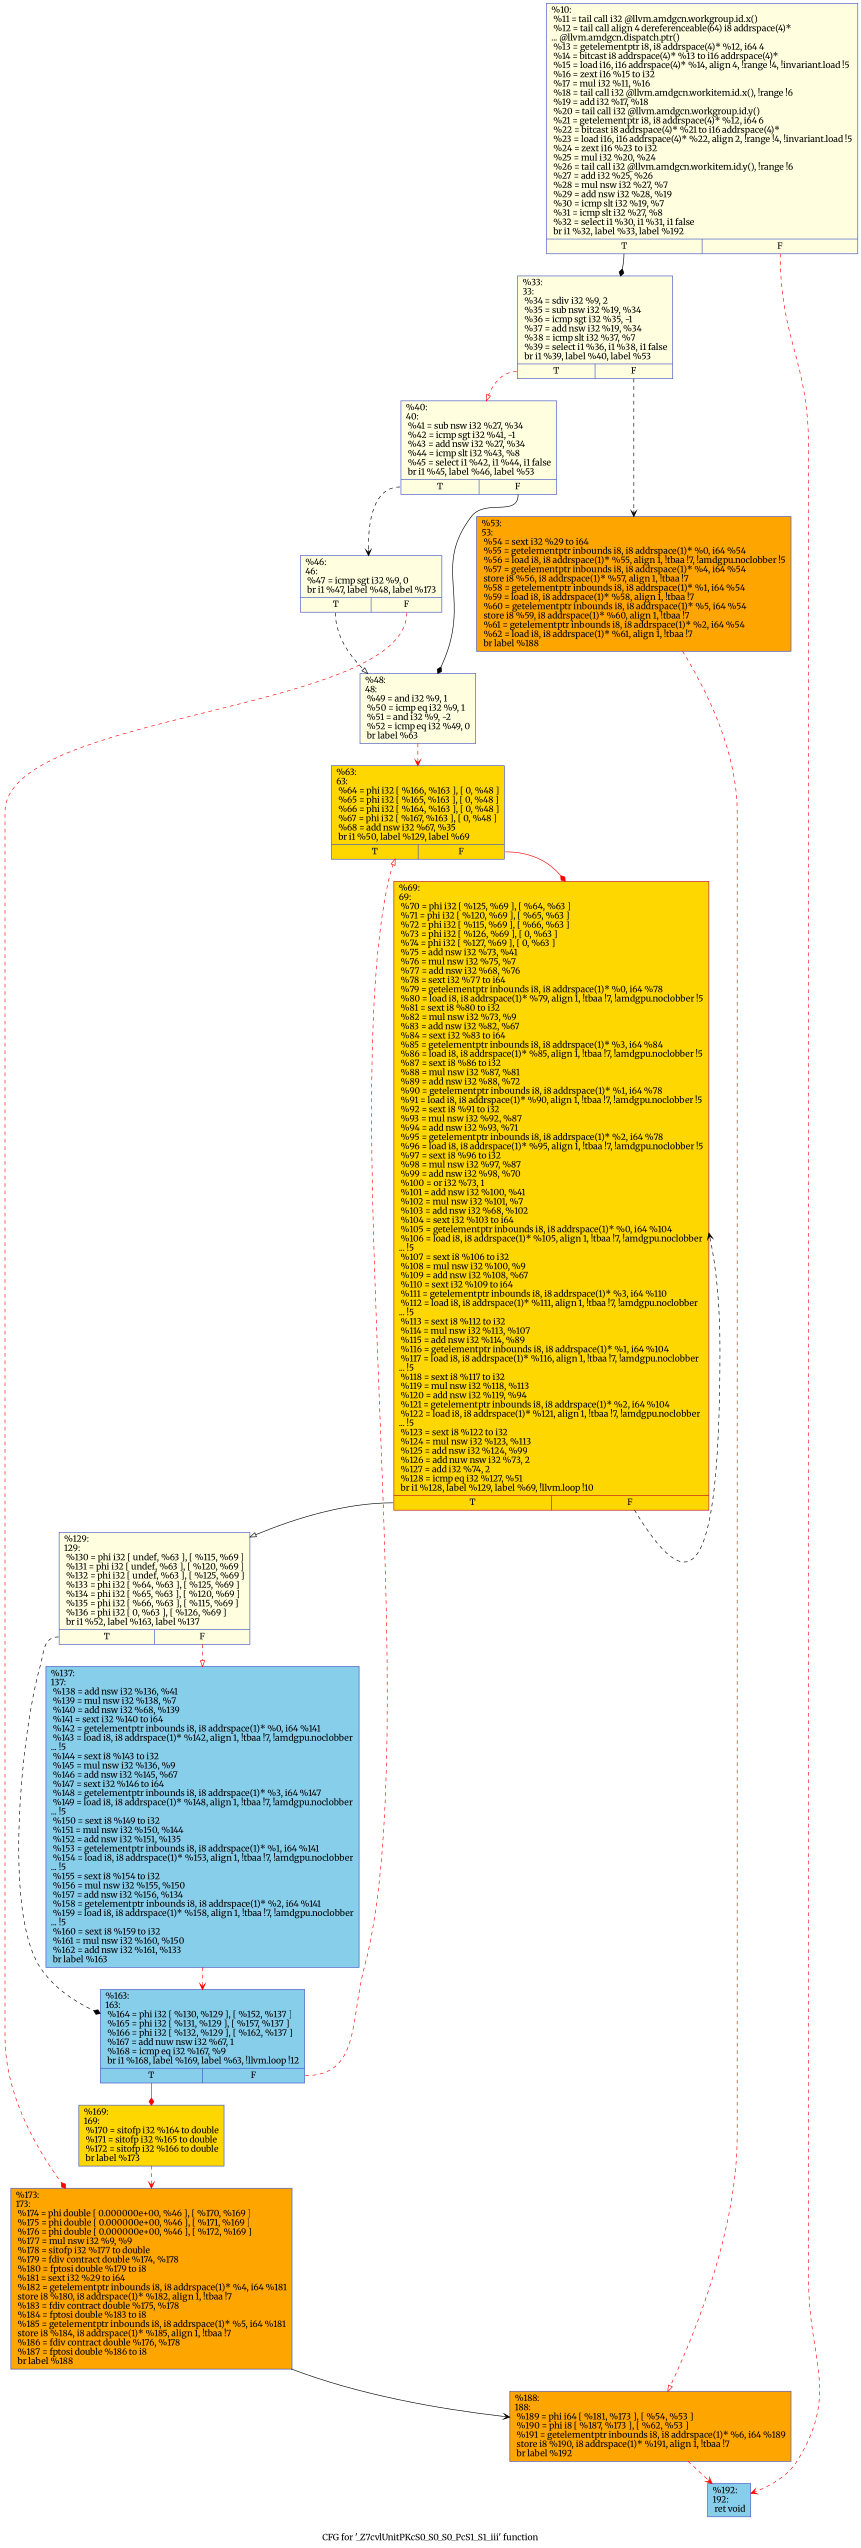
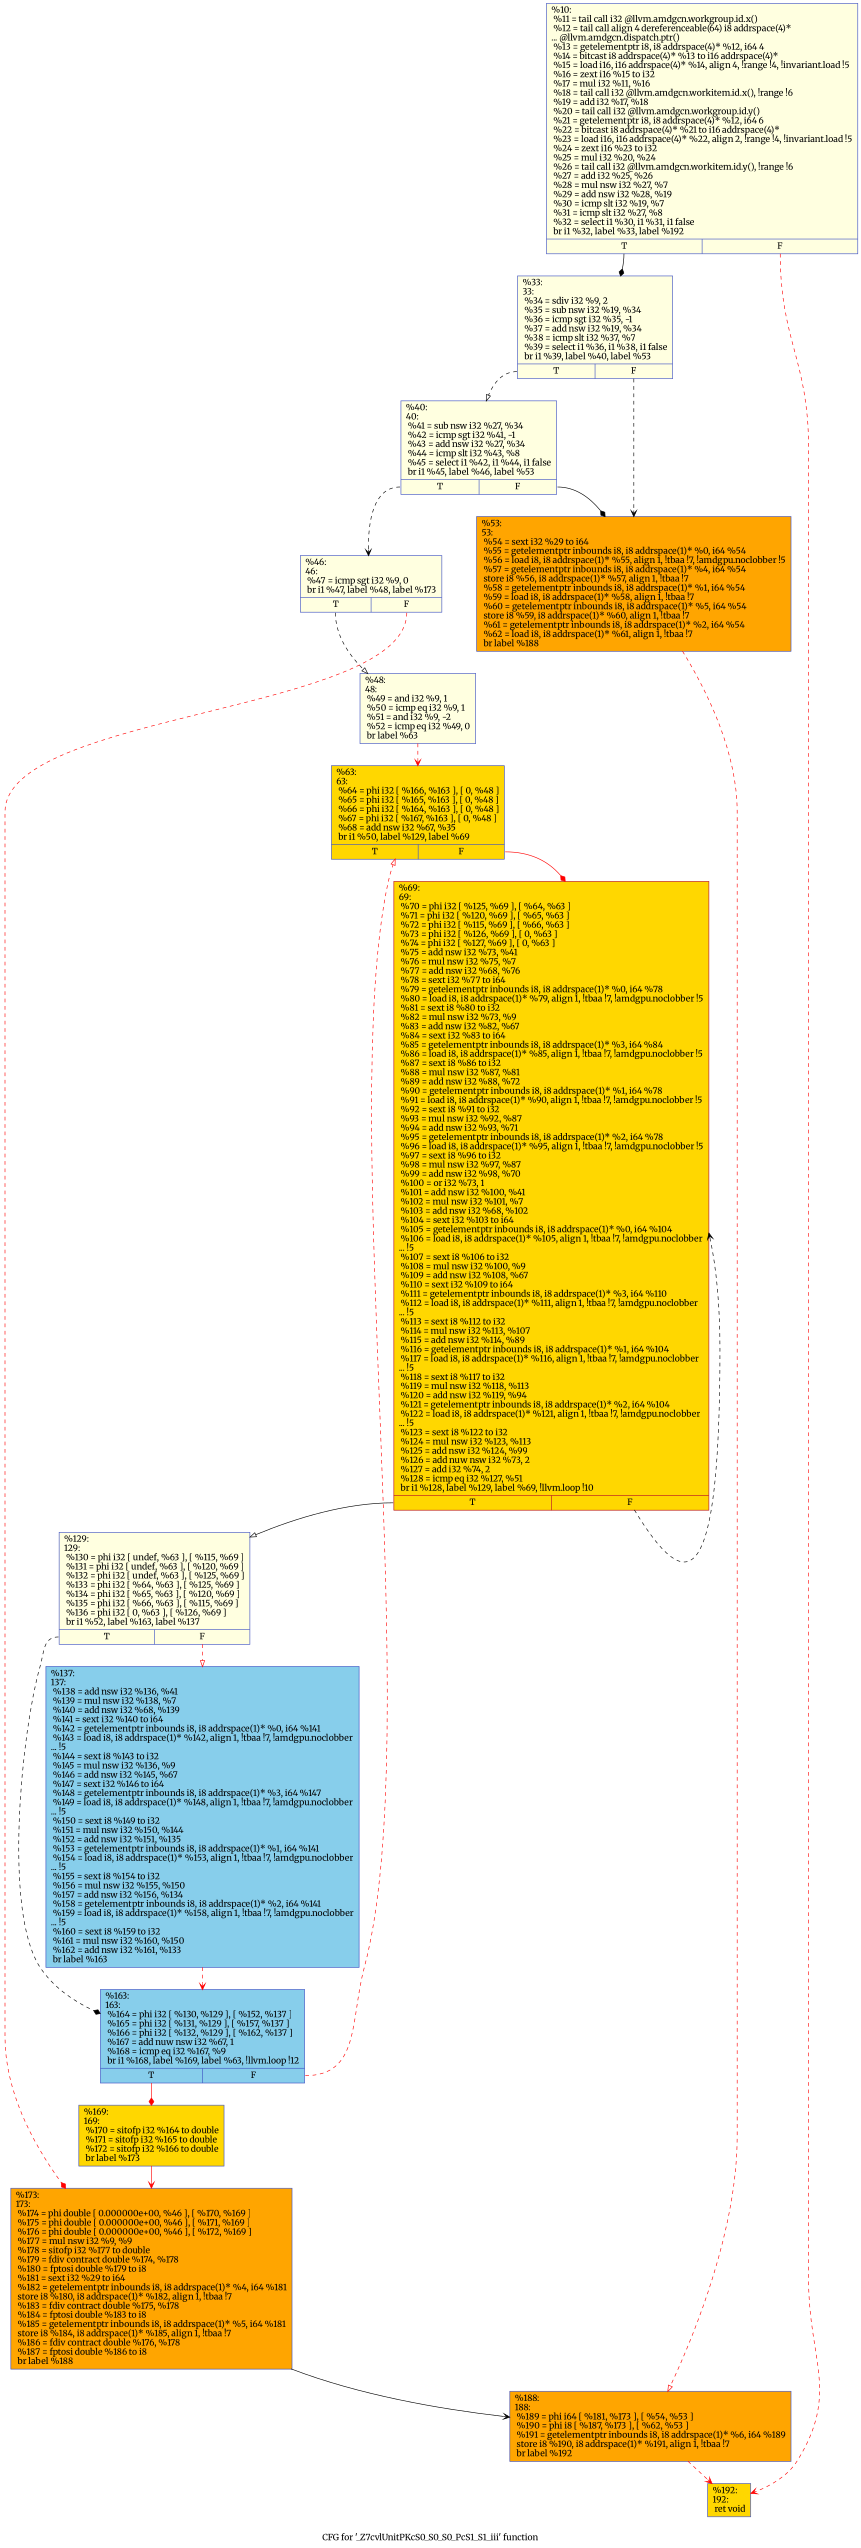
  digraph {
    fontname=Merriweather
    label="CFG for '_Z7cvlUnitPKcS0_S0_S0_PcS1_S1_iii' function"
    node [color="#3d50c3ff" fillcolor=lightyellow fontname=Merriweather shape=record style=filled]
    edge [arrowhead=vee color=red fontname=Merriweather style=dashed tailport=s0]
    n1 [label="{%10:\l  %11 = tail call i32 @llvm.amdgcn.workgroup.id.x()\l  %12 = tail call align 4 dereferenceable(64) i8 addrspace(4)*\l... @llvm.amdgcn.dispatch.ptr()\l  %13 = getelementptr i8, i8 addrspace(4)* %12, i64 4\l  %14 = bitcast i8 addrspace(4)* %13 to i16 addrspace(4)*\l  %15 = load i16, i16 addrspace(4)* %14, align 4, !range !4, !invariant.load !5\l  %16 = zext i16 %15 to i32\l  %17 = mul i32 %11, %16\l  %18 = tail call i32 @llvm.amdgcn.workitem.id.x(), !range !6\l  %19 = add i32 %17, %18\l  %20 = tail call i32 @llvm.amdgcn.workgroup.id.y()\l  %21 = getelementptr i8, i8 addrspace(4)* %12, i64 6\l  %22 = bitcast i8 addrspace(4)* %21 to i16 addrspace(4)*\l  %23 = load i16, i16 addrspace(4)* %22, align 2, !range !4, !invariant.load !5\l  %24 = zext i16 %23 to i32\l  %25 = mul i32 %20, %24\l  %26 = tail call i32 @llvm.amdgcn.workitem.id.y(), !range !6\l  %27 = add i32 %25, %26\l  %28 = mul nsw i32 %27, %7\l  %29 = add nsw i32 %28, %19\l  %30 = icmp slt i32 %19, %7\l  %31 = icmp slt i32 %27, %8\l  %32 = select i1 %30, i1 %31, i1 false\l  br i1 %32, label %33, label %192\l|{<s0>T|<s1>F}}"]
    n2 [label="{%33:\l33:                                               \l  %34 = sdiv i32 %9, 2\l  %35 = sub nsw i32 %19, %34\l  %36 = icmp sgt i32 %35, -1\l  %37 = add nsw i32 %19, %34\l  %38 = icmp slt i32 %37, %7\l  %39 = select i1 %36, i1 %38, i1 false\l  br i1 %39, label %40, label %53\l|{<s0>T|<s1>F}}"]
-   n3 [fillcolor=skyblue label="{%192:\l192:                                              \l  ret void\l}"]
+   n3 [fillcolor=gold label="{%192:\l192:                                              \l  ret void\l}"]
    n4 [label="{%40:\l40:                                               \l  %41 = sub nsw i32 %27, %34\l  %42 = icmp sgt i32 %41, -1\l  %43 = add nsw i32 %27, %34\l  %44 = icmp slt i32 %43, %8\l  %45 = select i1 %42, i1 %44, i1 false\l  br i1 %45, label %46, label %53\l|{<s0>T|<s1>F}}"]
    n5 [fillcolor=orange label="{%53:\l53:                                               \l  %54 = sext i32 %29 to i64\l  %55 = getelementptr inbounds i8, i8 addrspace(1)* %0, i64 %54\l  %56 = load i8, i8 addrspace(1)* %55, align 1, !tbaa !7, !amdgpu.noclobber !5\l  %57 = getelementptr inbounds i8, i8 addrspace(1)* %4, i64 %54\l  store i8 %56, i8 addrspace(1)* %57, align 1, !tbaa !7\l  %58 = getelementptr inbounds i8, i8 addrspace(1)* %1, i64 %54\l  %59 = load i8, i8 addrspace(1)* %58, align 1, !tbaa !7\l  %60 = getelementptr inbounds i8, i8 addrspace(1)* %5, i64 %54\l  store i8 %59, i8 addrspace(1)* %60, align 1, !tbaa !7\l  %61 = getelementptr inbounds i8, i8 addrspace(1)* %2, i64 %54\l  %62 = load i8, i8 addrspace(1)* %61, align 1, !tbaa !7\l  br label %188\l}"]
    n6 [label="{%46:\l46:                                               \l  %47 = icmp sgt i32 %9, 0\l  br i1 %47, label %48, label %173\l|{<s0>T|<s1>F}}"]
    n7 [fillcolor=orange label="{%188:\l188:                                              \l  %189 = phi i64 [ %181, %173 ], [ %54, %53 ]\l  %190 = phi i8 [ %187, %173 ], [ %62, %53 ]\l  %191 = getelementptr inbounds i8, i8 addrspace(1)* %6, i64 %189\l  store i8 %190, i8 addrspace(1)* %191, align 1, !tbaa !7\l  br label %192\l}"]
    n8 [label="{%48:\l48:                                               \l  %49 = and i32 %9, 1\l  %50 = icmp eq i32 %9, 1\l  %51 = and i32 %9, -2\l  %52 = icmp eq i32 %49, 0\l  br label %63\l}"]
    n9 [fillcolor=orange label="{%173:\l173:                                              \l  %174 = phi double [ 0.000000e+00, %46 ], [ %170, %169 ]\l  %175 = phi double [ 0.000000e+00, %46 ], [ %171, %169 ]\l  %176 = phi double [ 0.000000e+00, %46 ], [ %172, %169 ]\l  %177 = mul nsw i32 %9, %9\l  %178 = sitofp i32 %177 to double\l  %179 = fdiv contract double %174, %178\l  %180 = fptosi double %179 to i8\l  %181 = sext i32 %29 to i64\l  %182 = getelementptr inbounds i8, i8 addrspace(1)* %4, i64 %181\l  store i8 %180, i8 addrspace(1)* %182, align 1, !tbaa !7\l  %183 = fdiv contract double %175, %178\l  %184 = fptosi double %183 to i8\l  %185 = getelementptr inbounds i8, i8 addrspace(1)* %5, i64 %181\l  store i8 %184, i8 addrspace(1)* %185, align 1, !tbaa !7\l  %186 = fdiv contract double %176, %178\l  %187 = fptosi double %186 to i8\l  br label %188\l}"]
    n10 [fillcolor=gold label="{%63:\l63:                                               \l  %64 = phi i32 [ %166, %163 ], [ 0, %48 ]\l  %65 = phi i32 [ %165, %163 ], [ 0, %48 ]\l  %66 = phi i32 [ %164, %163 ], [ 0, %48 ]\l  %67 = phi i32 [ %167, %163 ], [ 0, %48 ]\l  %68 = add nsw i32 %67, %35\l  br i1 %50, label %129, label %69\l|{<s0>T|<s1>F}}"]
    n11 [color="#b70d28ff" fillcolor=gold label="{%69:\l69:                                               \l  %70 = phi i32 [ %125, %69 ], [ %64, %63 ]\l  %71 = phi i32 [ %120, %69 ], [ %65, %63 ]\l  %72 = phi i32 [ %115, %69 ], [ %66, %63 ]\l  %73 = phi i32 [ %126, %69 ], [ 0, %63 ]\l  %74 = phi i32 [ %127, %69 ], [ 0, %63 ]\l  %75 = add nsw i32 %73, %41\l  %76 = mul nsw i32 %75, %7\l  %77 = add nsw i32 %68, %76\l  %78 = sext i32 %77 to i64\l  %79 = getelementptr inbounds i8, i8 addrspace(1)* %0, i64 %78\l  %80 = load i8, i8 addrspace(1)* %79, align 1, !tbaa !7, !amdgpu.noclobber !5\l  %81 = sext i8 %80 to i32\l  %82 = mul nsw i32 %73, %9\l  %83 = add nsw i32 %82, %67\l  %84 = sext i32 %83 to i64\l  %85 = getelementptr inbounds i8, i8 addrspace(1)* %3, i64 %84\l  %86 = load i8, i8 addrspace(1)* %85, align 1, !tbaa !7, !amdgpu.noclobber !5\l  %87 = sext i8 %86 to i32\l  %88 = mul nsw i32 %87, %81\l  %89 = add nsw i32 %88, %72\l  %90 = getelementptr inbounds i8, i8 addrspace(1)* %1, i64 %78\l  %91 = load i8, i8 addrspace(1)* %90, align 1, !tbaa !7, !amdgpu.noclobber !5\l  %92 = sext i8 %91 to i32\l  %93 = mul nsw i32 %92, %87\l  %94 = add nsw i32 %93, %71\l  %95 = getelementptr inbounds i8, i8 addrspace(1)* %2, i64 %78\l  %96 = load i8, i8 addrspace(1)* %95, align 1, !tbaa !7, !amdgpu.noclobber !5\l  %97 = sext i8 %96 to i32\l  %98 = mul nsw i32 %97, %87\l  %99 = add nsw i32 %98, %70\l  %100 = or i32 %73, 1\l  %101 = add nsw i32 %100, %41\l  %102 = mul nsw i32 %101, %7\l  %103 = add nsw i32 %68, %102\l  %104 = sext i32 %103 to i64\l  %105 = getelementptr inbounds i8, i8 addrspace(1)* %0, i64 %104\l  %106 = load i8, i8 addrspace(1)* %105, align 1, !tbaa !7, !amdgpu.noclobber\l... !5\l  %107 = sext i8 %106 to i32\l  %108 = mul nsw i32 %100, %9\l  %109 = add nsw i32 %108, %67\l  %110 = sext i32 %109 to i64\l  %111 = getelementptr inbounds i8, i8 addrspace(1)* %3, i64 %110\l  %112 = load i8, i8 addrspace(1)* %111, align 1, !tbaa !7, !amdgpu.noclobber\l... !5\l  %113 = sext i8 %112 to i32\l  %114 = mul nsw i32 %113, %107\l  %115 = add nsw i32 %114, %89\l  %116 = getelementptr inbounds i8, i8 addrspace(1)* %1, i64 %104\l  %117 = load i8, i8 addrspace(1)* %116, align 1, !tbaa !7, !amdgpu.noclobber\l... !5\l  %118 = sext i8 %117 to i32\l  %119 = mul nsw i32 %118, %113\l  %120 = add nsw i32 %119, %94\l  %121 = getelementptr inbounds i8, i8 addrspace(1)* %2, i64 %104\l  %122 = load i8, i8 addrspace(1)* %121, align 1, !tbaa !7, !amdgpu.noclobber\l... !5\l  %123 = sext i8 %122 to i32\l  %124 = mul nsw i32 %123, %113\l  %125 = add nsw i32 %124, %99\l  %126 = add nuw nsw i32 %73, 2\l  %127 = add i32 %74, 2\l  %128 = icmp eq i32 %127, %51\l  br i1 %128, label %129, label %69, !llvm.loop !10\l|{<s0>T|<s1>F}}"]
    n12 [label="{%129:\l129:                                              \l  %130 = phi i32 [ undef, %63 ], [ %115, %69 ]\l  %131 = phi i32 [ undef, %63 ], [ %120, %69 ]\l  %132 = phi i32 [ undef, %63 ], [ %125, %69 ]\l  %133 = phi i32 [ %64, %63 ], [ %125, %69 ]\l  %134 = phi i32 [ %65, %63 ], [ %120, %69 ]\l  %135 = phi i32 [ %66, %63 ], [ %115, %69 ]\l  %136 = phi i32 [ 0, %63 ], [ %126, %69 ]\l  br i1 %52, label %163, label %137\l|{<s0>T|<s1>F}}"]
    n13 [fillcolor=skyblue label="{%163:\l163:                                              \l  %164 = phi i32 [ %130, %129 ], [ %152, %137 ]\l  %165 = phi i32 [ %131, %129 ], [ %157, %137 ]\l  %166 = phi i32 [ %132, %129 ], [ %162, %137 ]\l  %167 = add nuw nsw i32 %67, 1\l  %168 = icmp eq i32 %167, %9\l  br i1 %168, label %169, label %63, !llvm.loop !12\l|{<s0>T|<s1>F}}"]
    n14 [fillcolor=skyblue label="{%137:\l137:                                              \l  %138 = add nsw i32 %136, %41\l  %139 = mul nsw i32 %138, %7\l  %140 = add nsw i32 %68, %139\l  %141 = sext i32 %140 to i64\l  %142 = getelementptr inbounds i8, i8 addrspace(1)* %0, i64 %141\l  %143 = load i8, i8 addrspace(1)* %142, align 1, !tbaa !7, !amdgpu.noclobber\l... !5\l  %144 = sext i8 %143 to i32\l  %145 = mul nsw i32 %136, %9\l  %146 = add nsw i32 %145, %67\l  %147 = sext i32 %146 to i64\l  %148 = getelementptr inbounds i8, i8 addrspace(1)* %3, i64 %147\l  %149 = load i8, i8 addrspace(1)* %148, align 1, !tbaa !7, !amdgpu.noclobber\l... !5\l  %150 = sext i8 %149 to i32\l  %151 = mul nsw i32 %150, %144\l  %152 = add nsw i32 %151, %135\l  %153 = getelementptr inbounds i8, i8 addrspace(1)* %1, i64 %141\l  %154 = load i8, i8 addrspace(1)* %153, align 1, !tbaa !7, !amdgpu.noclobber\l... !5\l  %155 = sext i8 %154 to i32\l  %156 = mul nsw i32 %155, %150\l  %157 = add nsw i32 %156, %134\l  %158 = getelementptr inbounds i8, i8 addrspace(1)* %2, i64 %141\l  %159 = load i8, i8 addrspace(1)* %158, align 1, !tbaa !7, !amdgpu.noclobber\l... !5\l  %160 = sext i8 %159 to i32\l  %161 = mul nsw i32 %160, %150\l  %162 = add nsw i32 %161, %133\l  br label %163\l}"]
    n15 [fillcolor=gold label="{%169:\l169:                                              \l  %170 = sitofp i32 %164 to double\l  %171 = sitofp i32 %165 to double\l  %172 = sitofp i32 %166 to double\l  br label %173\l}"]
    n1 -> n2 [arrowhead=diamond color=black style=solid]
    n1 -> n3 [tailport=s1]
-   n2 -> n4 [arrowhead=onormal]
+   n2 -> n4 [arrowhead=onormal color=black]
    n2 -> n5 [color=black tailport=s1]
-   n4 -> n8 [arrowhead=diamond color=black style=solid tailport=s1]
+   n4 -> n5 [arrowhead=diamond color=black style=solid tailport=s1]
    n4 -> n6 [color=black]
    n5 -> n7 [arrowhead=onormal]
    n6 -> n8 [arrowhead=onormal color=black]
    n6 -> n9 [arrowhead=diamond tailport=s1]
    n7 -> n3
    n8 -> n10
    n9 -> n7 [color=black style=solid]
    n10 -> n11 [arrowhead=diamond style=solid tailport=s1]
    n11 -> n11 [color=black tailport=s1]
    n11 -> n12 [arrowhead=onormal color=black style=solid]
    n12 -> n13 [arrowhead=diamond color=black]
    n12 -> n14 [arrowhead=onormal tailport=s1]
    n13 -> n10 [arrowhead=onormal tailport=s1]
    n13 -> n15 [arrowhead=diamond style=solid]
    n14 -> n13
-   n15 -> n9
+   n15 -> n9 [style=solid]
  }
